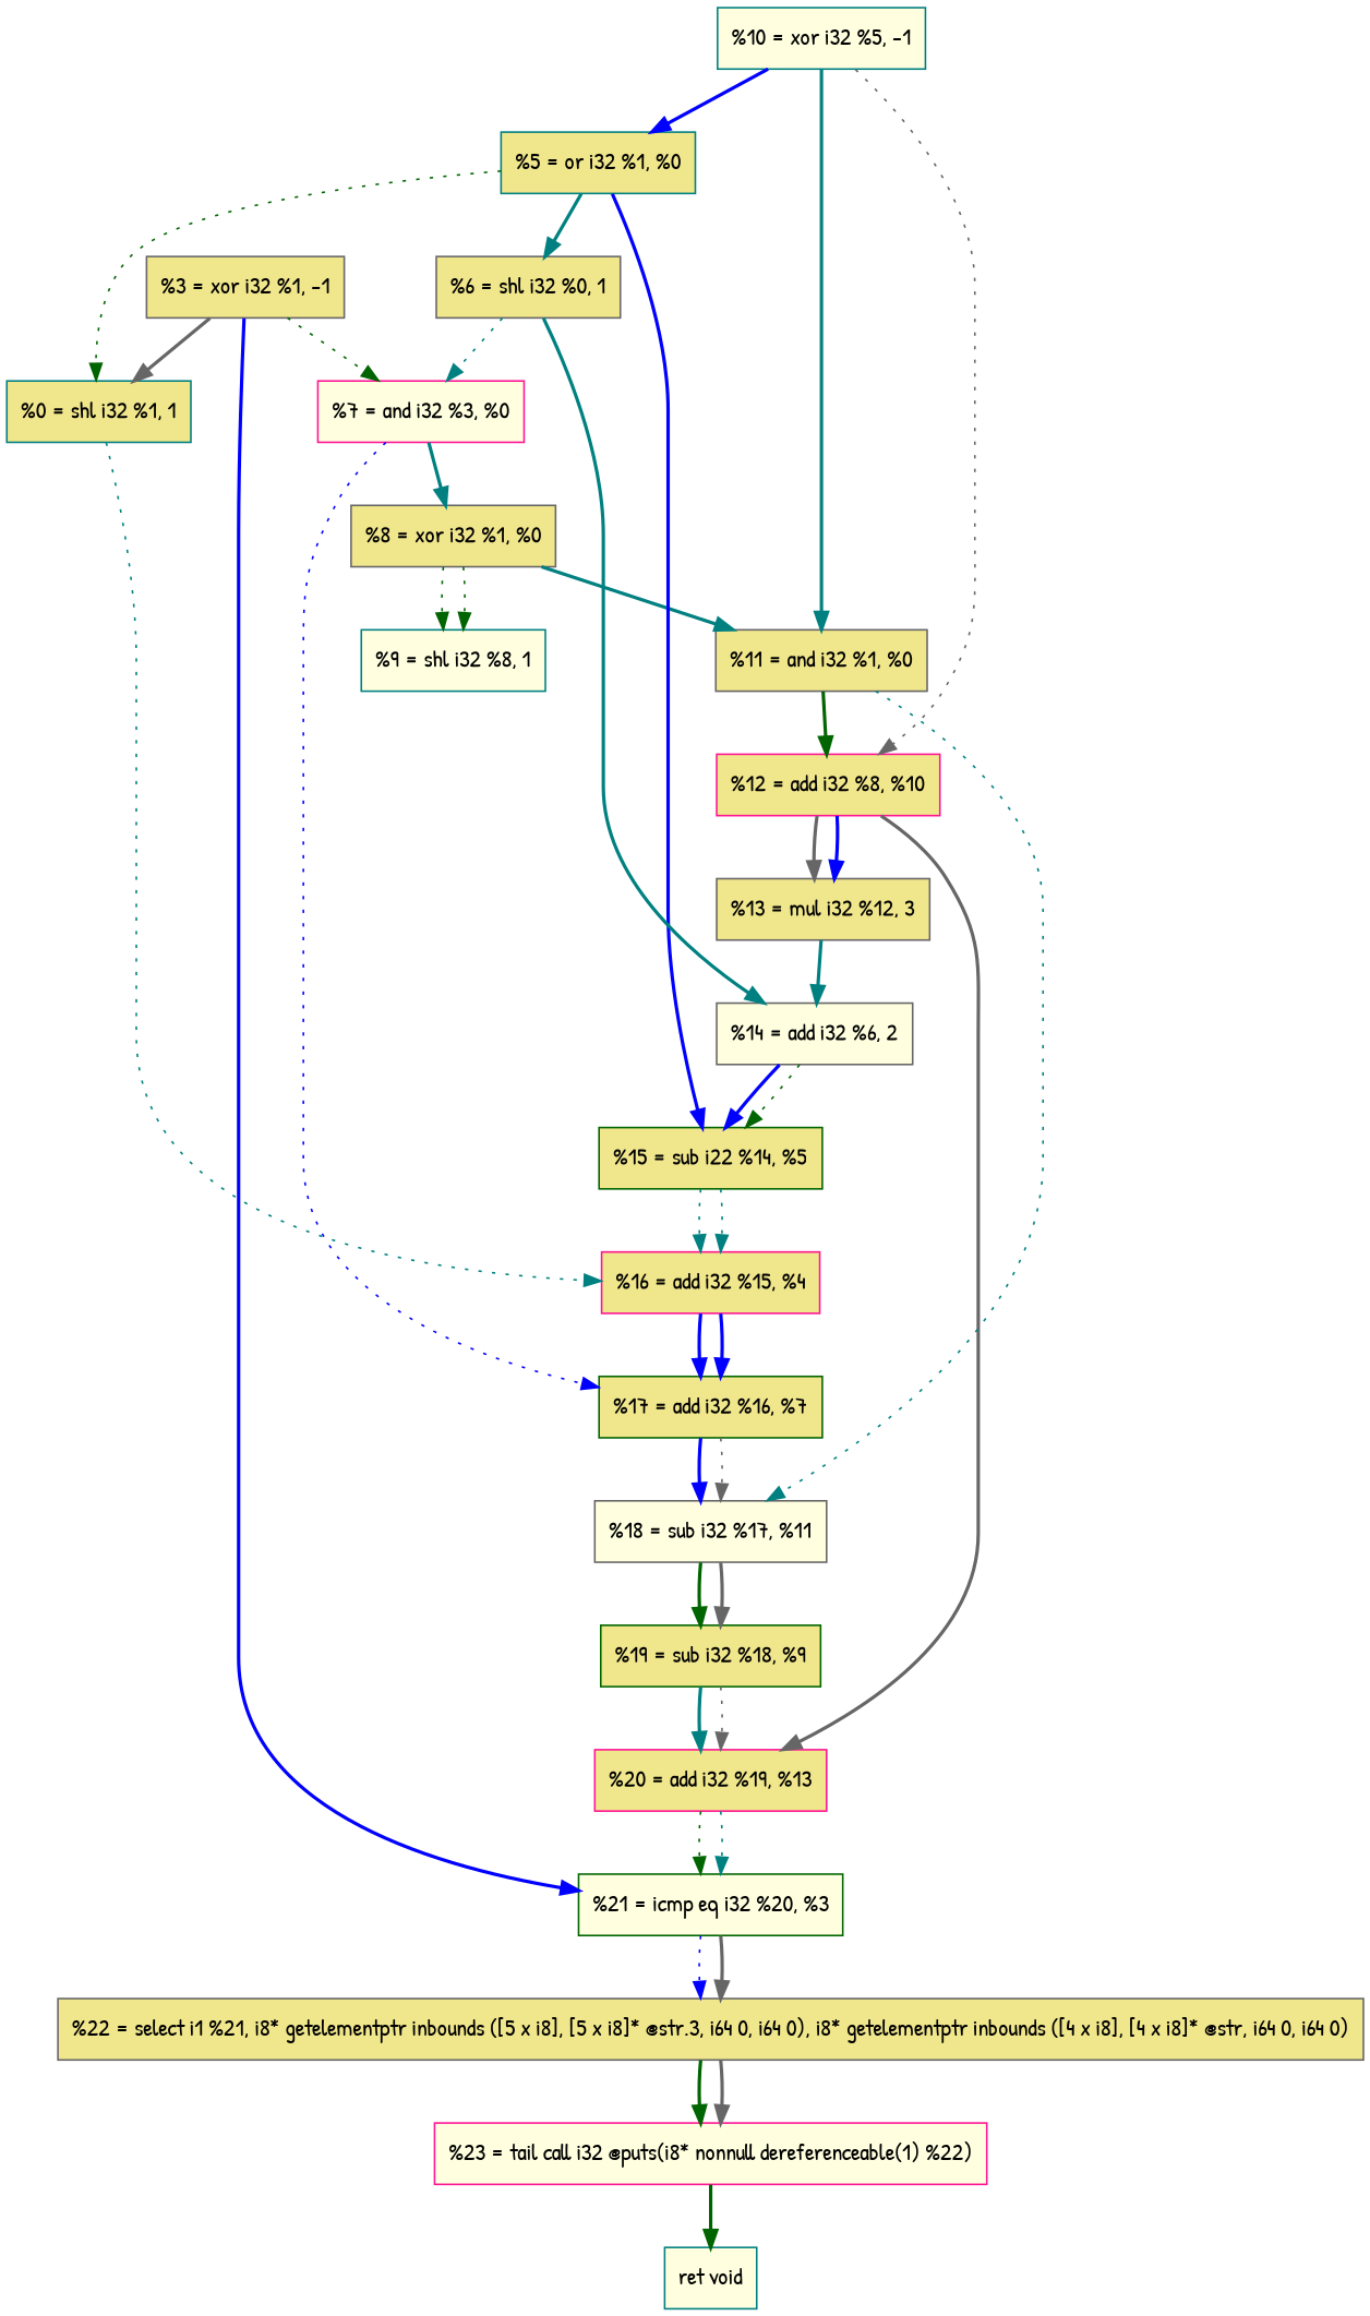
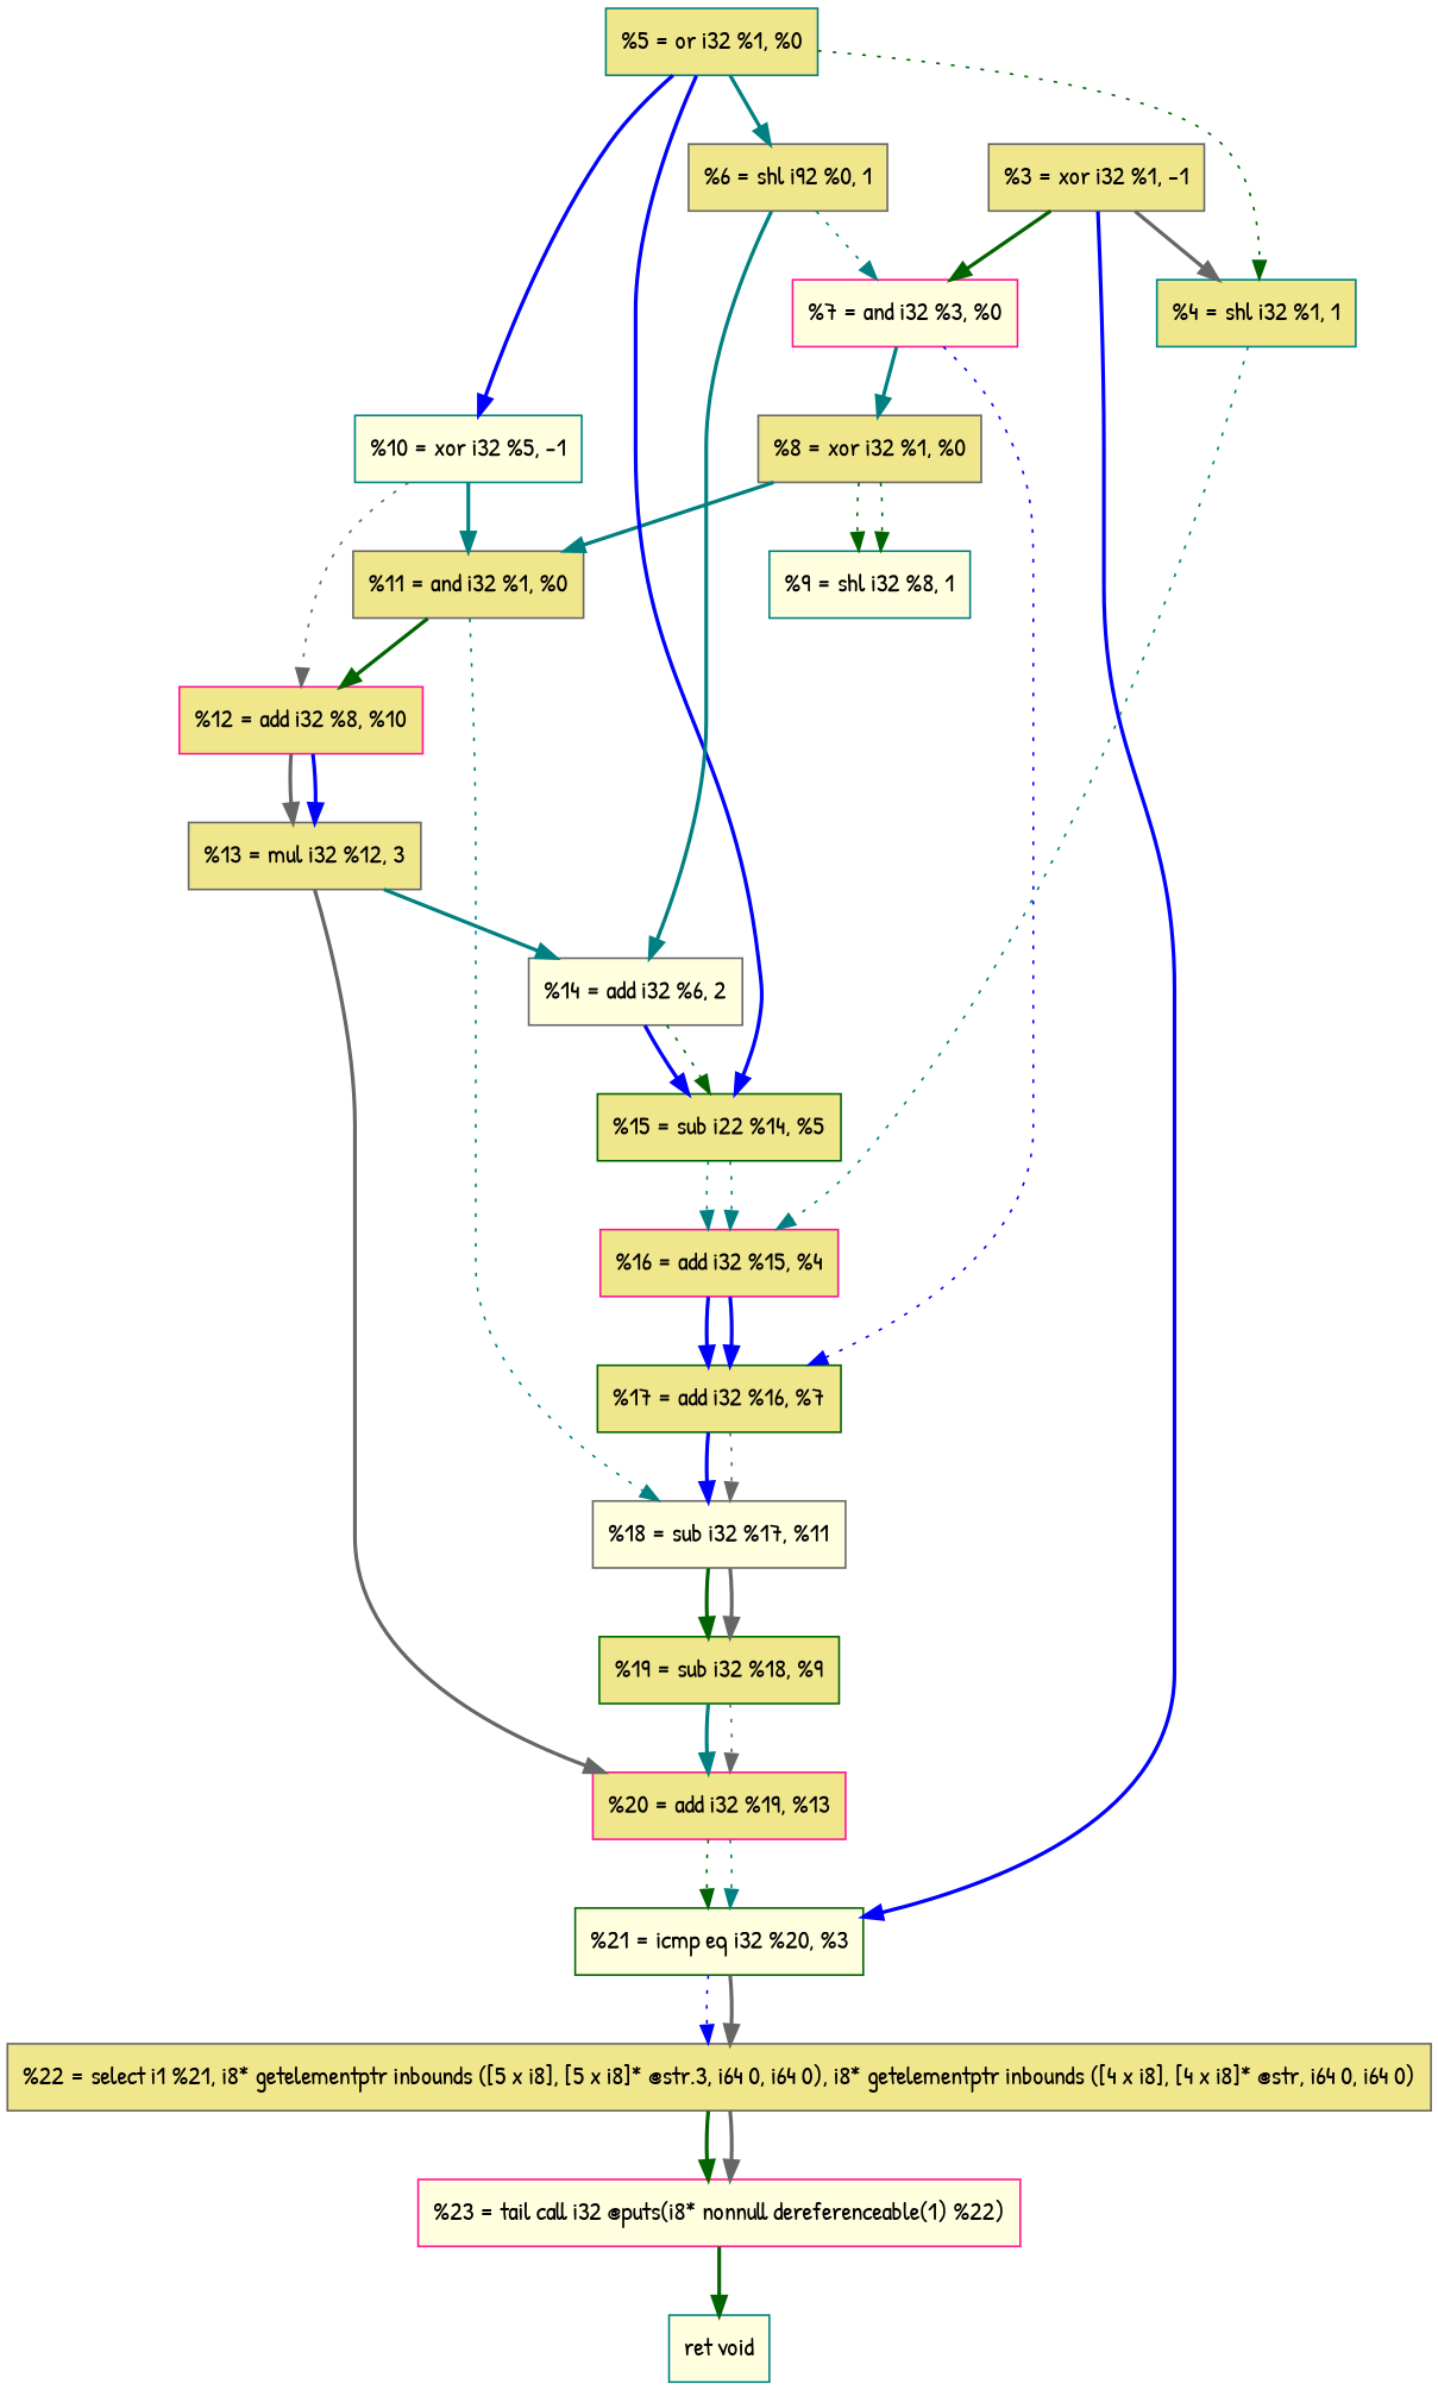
  digraph {
    fontname="Patrick Hand"
    node [color=gray40 fillcolor=khaki fontname="Patrick Hand" shape=record style=filled]
    edge [color=teal fontname="Patrick Hand" style=bold]
    n1 [label="  %3 = xor i32 %1, -1"]
-   n2 [color=teal label="%0 = shl i32 %1, 1"]
+   n2 [color=teal label="  %4 = shl i32 %1, 1"]
    n3 [color=deeppink fillcolor=lightyellow label="  %7 = and i32 %3, %0"]
    n4 [color=darkgreen fillcolor=lightyellow label="  %21 = icmp eq i32 %20, %3"]
    n5 [color=deeppink label="  %16 = add i32 %15, %4"]
    n6 [label="  %8 = xor i32 %1, %0"]
    n7 [color=darkgreen label="  %17 = add i32 %16, %7"]
    n8 [label="  %22 = select i1 %21, i8* getelementptr inbounds ([5 x i8], [5 x i8]* @str.3, i64 0, i64 0), i8* getelementptr inbounds ([4 x i8], [4 x i8]* @str, i64 0, i64 0)"]
    n9 [color=teal label="  %5 = or i32 %1, %0"]
-   n10 [label="  %6 = shl i32 %0, 1"]
+   n10 [label="%6 = shl i92 %0, 1"]
    n11 [color=teal fillcolor=lightyellow label="  %10 = xor i32 %5, -1"]
    n12 [color=darkgreen label="%15 = sub i22 %14, %5"]
    n13 [fillcolor=lightyellow label="  %14 = add i32 %6, 2"]
    n14 [color=deeppink label="  %12 = add i32 %8, %10"]
    n15 [label="  %11 = and i32 %1, %0"]
    n16 [color=teal fillcolor=lightyellow label="  %9 = shl i32 %8, 1"]
    n17 [fillcolor=lightyellow label="  %18 = sub i32 %17, %11"]
    n18 [label="  %13 = mul i32 %12, 3"]
    n19 [color=darkgreen label="  %19 = sub i32 %18, %9"]
    n20 [color=deeppink label="  %20 = add i32 %19, %13"]
    n21 [color=deeppink fillcolor=lightyellow label="  %23 = tail call i32 @puts(i8* nonnull dereferenceable(1) %22)"]
    n22 [color=teal fillcolor=lightyellow label="  ret void"]
    n1 -> n2 [color=gray40]
-   n1 -> n3 [color=darkgreen style=dotted]
+   n1 -> n3 [color=darkgreen]
    n1 -> n4 [color=blue]
    n2 -> n5 [style=dotted]
    n3 -> n6
    n3 -> n7 [color=blue style=dotted]
    n4 -> n8 [color=blue style=dotted]
    n4 -> n8 [color=gray40]
    n5 -> n7 [color=blue]
    n5 -> n7 [color=blue]
    n6 -> n15
    n6 -> n16 [color=darkgreen style=dotted]
    n6 -> n16 [color=darkgreen style=dotted]
    n7 -> n17 [color=blue]
    n7 -> n17 [color=gray40 style=dotted]
    n8 -> n21 [color=darkgreen]
    n8 -> n21 [color=gray40]
    n9 -> n2 [color=darkgreen style=dotted]
    n9 -> n10
-   n11 -> n9 [color=blue]
+   n9 -> n11 [color=blue]
    n9 -> n12 [color=blue]
    n10 -> n3 [style=dotted]
    n10 -> n13
    n11 -> n14 [color=gray40 style=dotted]
    n11 -> n15
    n12 -> n5 [style=dotted]
    n12 -> n5 [style=dotted]
    n13 -> n12 [color=blue]
    n13 -> n12 [color=darkgreen style=dotted]
    n14 -> n18 [color=gray40]
    n14 -> n18 [color=blue]
    n15 -> n14 [color=darkgreen]
    n15 -> n17 [style=dotted]
    n17 -> n19 [color=darkgreen]
    n17 -> n19 [color=gray40]
    n18 -> n13
-   n14 -> n20 [color=gray40]
+   n18 -> n20 [color=gray40]
    n19 -> n20
    n19 -> n20 [color=gray40 style=dotted]
    n20 -> n4 [color=darkgreen style=dotted]
    n20 -> n4 [style=dotted]
    n21 -> n22 [color=darkgreen]
  }
